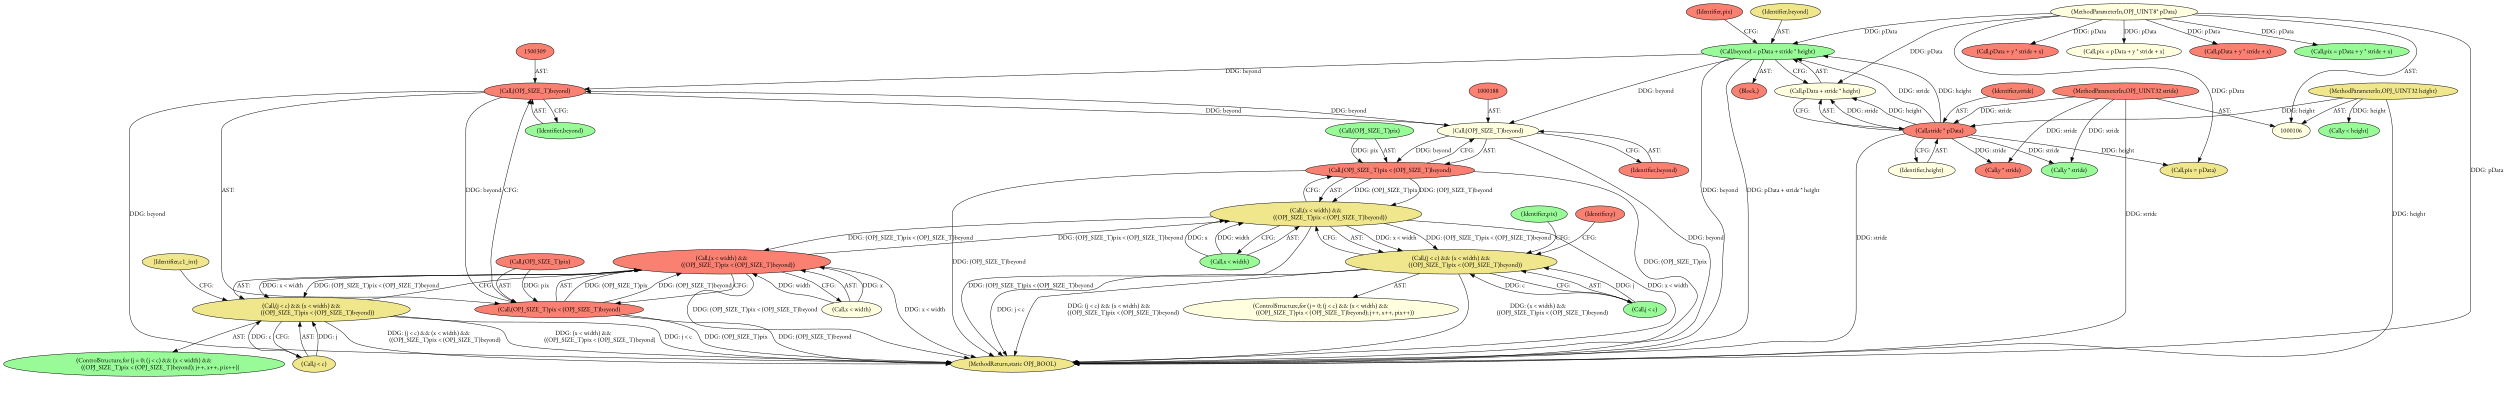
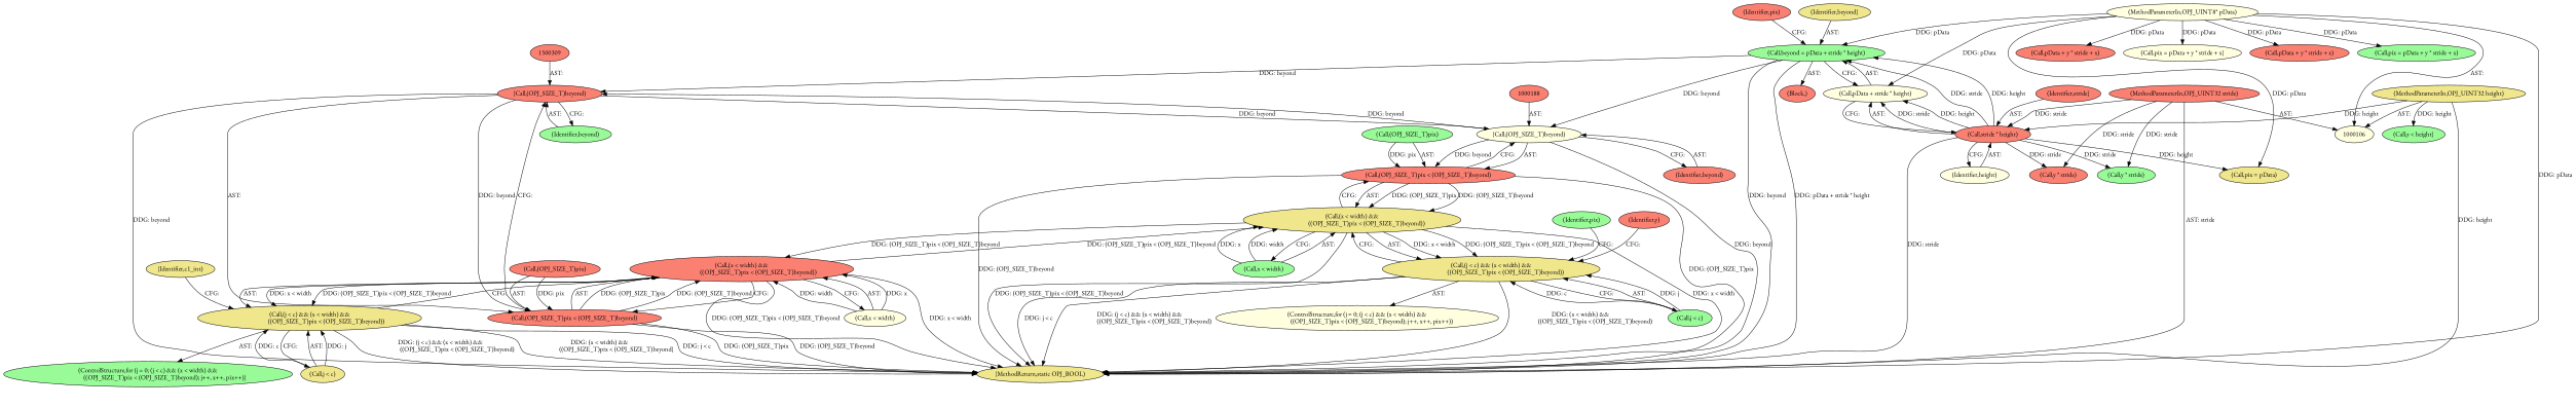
  digraph {
    fontname="EB Garamond"
    node [fillcolor=salmon fontname="EB Garamond" style=filled]
    edge [fontname="EB Garamond"]
    n1 [label="(Call,(OPJ_SIZE_T)beyond)"]
    n2 [fillcolor=lightyellow label="(Call,(OPJ_SIZE_T)beyond)"]
    n3 [label="(Call,(OPJ_SIZE_T)pix < (OPJ_SIZE_T)beyond)"]
    n4 [fillcolor=khaki label="(MethodReturn,static OPJ_BOOL)"]
    n5 [fillcolor=palegreen label="(Identifier,beyond)"]
    n6 [label="(Call,(OPJ_SIZE_T)pix < (OPJ_SIZE_T)beyond)"]
    n7 [label="(Identifier,beyond)"]
    n8 [label="(Call,(x < width) &&\n                        ((OPJ_SIZE_T)pix < (OPJ_SIZE_T)beyond))"]
    n9 [fillcolor=khaki label="(Call,(x < width) &&\n                     ((OPJ_SIZE_T)pix < (OPJ_SIZE_T)beyond))"]
    n10 [fillcolor=palegreen label="(Call,beyond = pData + stride * height)"]
    n11 [label="(Block,)"]
    n12 [fillcolor=lightyellow label="(Call,pData + stride * height)"]
-   n13 [label="(Call,stride * pData)"]
+   n13 [label="(Call,stride * height)"]
    n14 [fillcolor=lightyellow label="(MethodParameterIn,OPJ_UINT8* pData)"]
    n15 [label="(Call,pData + y * stride + x)"]
    n16 [fillcolor=lightyellow label="(Call,pix = pData + y * stride + x)"]
    n17 [fillcolor=khaki label="(Call,pix = pData)"]
    n18 [label="(Call,pData + y * stride + x)"]
    n19 [fillcolor=palegreen label="(Call,pix = pData + y * stride + x)"]
    1000106 [fillcolor=lightyellow]
    n21 [fillcolor=lightyellow label="(Identifier,height)"]
    n22 [fillcolor=palegreen label="(Call,y * stride)"]
    n23 [label="(Call,y * stride)"]
    n24 [fillcolor=palegreen label="(Call,y < height)"]
    n25 [label="(MethodParameterIn,OPJ_UINT32 stride)"]
    n26 [fillcolor=khaki label="(MethodParameterIn,OPJ_UINT32 height)"]
    n27 [fillcolor=khaki label="(Call,(j < c) && (x < width) &&\n                     ((OPJ_SIZE_T)pix < (OPJ_SIZE_T)beyond))"]
    n28 [fillcolor=palegreen label="(Call,x < width)"]
    n29 [fillcolor=palegreen label="(Call,j < c)"]
    n30 [fillcolor=lightyellow label="(ControlStructure,for (j = 0; (j < c) && (x < width) &&\n                     ((OPJ_SIZE_T)pix < (OPJ_SIZE_T)beyond); j++, x++, pix++))"]
    n31 [fillcolor=khaki label="(Call,(j < c) && (x < width) &&\n                        ((OPJ_SIZE_T)pix < (OPJ_SIZE_T)beyond))"]
    n32 [fillcolor=lightyellow label="(Call,x < width)"]
    n33 [fillcolor=palegreen label="(ControlStructure,for (j = 0; (j < c) && (x < width) &&\n                        ((OPJ_SIZE_T)pix < (OPJ_SIZE_T)beyond); j++, x++, pix++))"]
    n34 [fillcolor=khaki label="(Call,j < c)"]
    n35 [fillcolor=palegreen label="(Identifier,pix)"]
    n36 [label="(Identifier,y)"]
    n37 [fillcolor=palegreen label="(Call,(OPJ_SIZE_T)pix)"]
    n38 [label="(Identifier,pix)"]
    n39 [fillcolor=khaki label="(Identifier,c1_int)"]
    n40 [label="(Call,(OPJ_SIZE_T)pix)"]
    n41 [fillcolor=khaki label="(Identifier,beyond)"]
    n42 [label="(Identifier,stride)"]
    n43 [label=1500309]
    1000188
    n1 -> n2 [label="DDG: beyond"]
    n1 -> n3 [label="AST: "]
    n1 -> n3 [label="DDG: beyond"]
    n1 -> n4 [label="DDG: beyond"]
    n1 -> n5 [label="CFG: "]
    n2 -> n1 [label="DDG: beyond"]
    n2 -> n4 [label="DDG: beyond"]
    n2 -> n6 [label="AST: "]
    n2 -> n6 [label="DDG: beyond"]
    n2 -> n7 [label="CFG: "]
    n3 -> n1 [label="CFG: "]
    n3 -> n4 [label="DDG: (OPJ_SIZE_T)pix"]
    n3 -> n4 [label="DDG: (OPJ_SIZE_T)beyond"]
    n3 -> n8 [label="AST: "]
    n3 -> n8 [label="DDG: (OPJ_SIZE_T)pix"]
    n3 -> n8 [label="DDG: (OPJ_SIZE_T)beyond"]
    n5 -> n1 [label="AST: "]
    n6 -> n2 [label="CFG: "]
    n6 -> n4 [label="DDG: (OPJ_SIZE_T)beyond"]
    n6 -> n4 [label="DDG: (OPJ_SIZE_T)pix"]
    n6 -> n9 [label="AST: "]
    n6 -> n9 [label="DDG: (OPJ_SIZE_T)pix"]
    n6 -> n9 [label="DDG: (OPJ_SIZE_T)beyond"]
    n7 -> n2 [label="AST: "]
    n8 -> n3 [label="CFG: "]
    n8 -> n4 [label="DDG: (OPJ_SIZE_T)pix < (OPJ_SIZE_T)beyond"]
    n8 -> n4 [label="DDG: x < width"]
    n8 -> n9 [label="DDG: (OPJ_SIZE_T)pix < (OPJ_SIZE_T)beyond"]
    n8 -> n31 [label="AST: "]
    n8 -> n31 [label="DDG: x < width"]
    n8 -> n31 [label="DDG: (OPJ_SIZE_T)pix < (OPJ_SIZE_T)beyond"]
    n8 -> n32 [label="CFG: "]
    n9 -> n4 [label="DDG: x < width"]
    n9 -> n4 [label="DDG: (OPJ_SIZE_T)pix < (OPJ_SIZE_T)beyond"]
    n9 -> n6 [label="CFG: "]
    n9 -> n8 [label="DDG: (OPJ_SIZE_T)pix < (OPJ_SIZE_T)beyond"]
    n9 -> n27 [label="AST: "]
    n9 -> n27 [label="DDG: x < width"]
    n9 -> n27 [label="DDG: (OPJ_SIZE_T)pix < (OPJ_SIZE_T)beyond"]
    n9 -> n28 [label="CFG: "]
    n10 -> n1 [label="DDG: beyond"]
    n10 -> n2 [label="DDG: beyond"]
    n10 -> n4 [label="DDG: beyond"]
    n10 -> n4 [label="DDG: pData + stride * height"]
    n10 -> n11 [label="AST: "]
    n10 -> n12 [label="CFG: "]
    n12 -> n10 [label="AST: "]
    n12 -> n13 [label="CFG: "]
    n13 -> n4 [label="DDG: stride"]
    n13 -> n10 [label="DDG: stride"]
    n13 -> n10 [label="DDG: height"]
    n13 -> n12 [label="AST: "]
    n13 -> n12 [label="DDG: stride"]
    n13 -> n12 [label="DDG: height"]
    n13 -> n17 [label="DDG: height"]
    n13 -> n21 [label="CFG: "]
    n13 -> n22 [label="DDG: stride"]
    n13 -> n23 [label="DDG: stride"]
    n14 -> n4 [label="DDG: pData"]
    n14 -> n10 [label="DDG: pData"]
    n14 -> n12 [label="DDG: pData"]
    n14 -> n15 [label="DDG: pData"]
    n14 -> n16 [label="DDG: pData"]
    n14 -> n17 [label="DDG: pData"]
    n14 -> n18 [label="DDG: pData"]
    n14 -> n19 [label="DDG: pData"]
    n14 -> 1000106 [label="AST: "]
    n21 -> n13 [label="AST: "]
-   n25 -> n4 [label="DDG: stride"]
+   n25 -> n4 [label="AST: stride"]
    n25 -> n13 [label="DDG: stride"]
    n25 -> 1000106 [label="AST: "]
    n25 -> n22 [label="DDG: stride"]
    n25 -> n23 [label="DDG: stride"]
    n26 -> n4 [label="DDG: height"]
    n26 -> n13 [label="DDG: height"]
    n26 -> 1000106 [label="AST: "]
    n26 -> n24 [label="DDG: height"]
    n27 -> n4 [label="DDG: (x < width) &&\n                     ((OPJ_SIZE_T)pix < (OPJ_SIZE_T)beyond)"]
    n27 -> n4 [label="DDG: j < c"]
    n27 -> n4 [label="DDG: (j < c) && (x < width) &&\n                     ((OPJ_SIZE_T)pix < (OPJ_SIZE_T)beyond)"]
    n27 -> n9 [label="CFG: "]
    n27 -> n29 [label="CFG: "]
    n27 -> n30 [label="AST: "]
    n28 -> n9 [label="AST: "]
    n28 -> n9 [label="DDG: x"]
    n28 -> n9 [label="DDG: width"]
    n29 -> n27 [label="AST: "]
    n29 -> n27 [label="DDG: j"]
    n29 -> n27 [label="DDG: c"]
    n31 -> n4 [label="DDG: (j < c) && (x < width) &&\n                        ((OPJ_SIZE_T)pix < (OPJ_SIZE_T)beyond)"]
    n31 -> n4 [label="DDG: (x < width) &&\n                        ((OPJ_SIZE_T)pix < (OPJ_SIZE_T)beyond)"]
    n31 -> n4 [label="DDG: j < c"]
    n31 -> n8 [label="CFG: "]
    n31 -> n33 [label="AST: "]
    n31 -> n34 [label="CFG: "]
    n32 -> n8 [label="AST: "]
    n32 -> n8 [label="DDG: x"]
    n32 -> n8 [label="DDG: width"]
    n34 -> n31 [label="AST: "]
    n34 -> n31 [label="DDG: j"]
    n34 -> n31 [label="DDG: c"]
    n35 -> n27 [label="CFG: "]
    n36 -> n27 [label="CFG: "]
    n37 -> n6 [label="AST: "]
    n37 -> n6 [label="DDG: pix"]
    n38 -> n10 [label="CFG: "]
    n39 -> n31 [label="CFG: "]
    n40 -> n3 [label="AST: "]
    n40 -> n3 [label="DDG: pix"]
    n41 -> n10 [label="AST: "]
    n42 -> n13 [label="AST: "]
    n43 -> n1 [label="AST: "]
    1000188 -> n2 [label="AST: "]
  }
